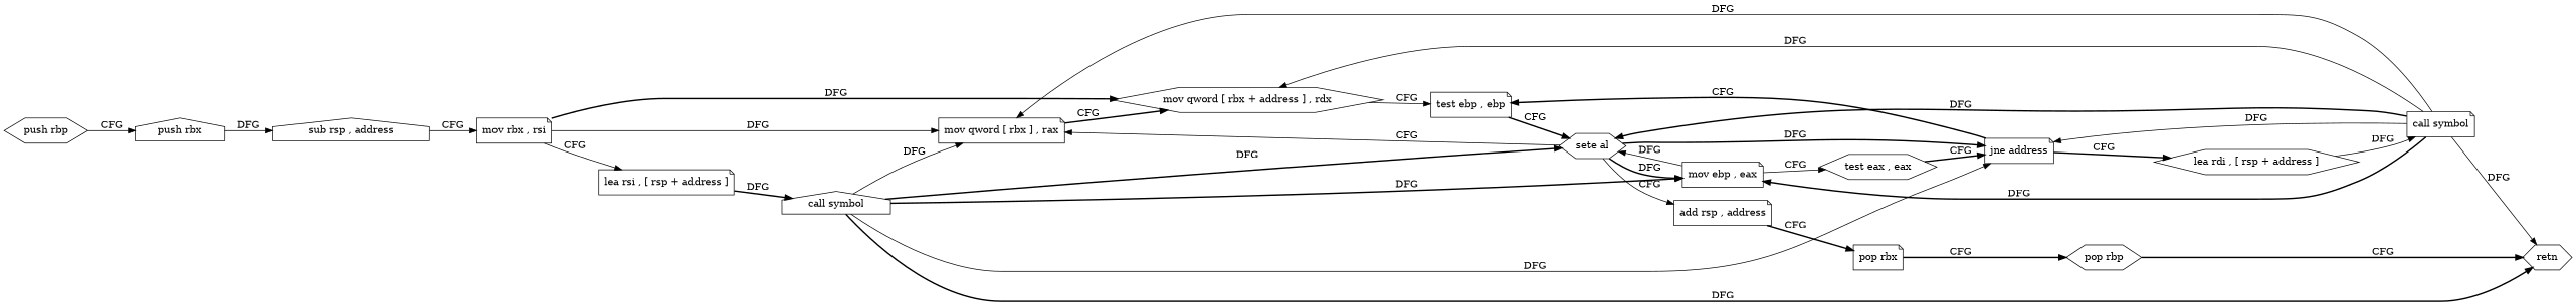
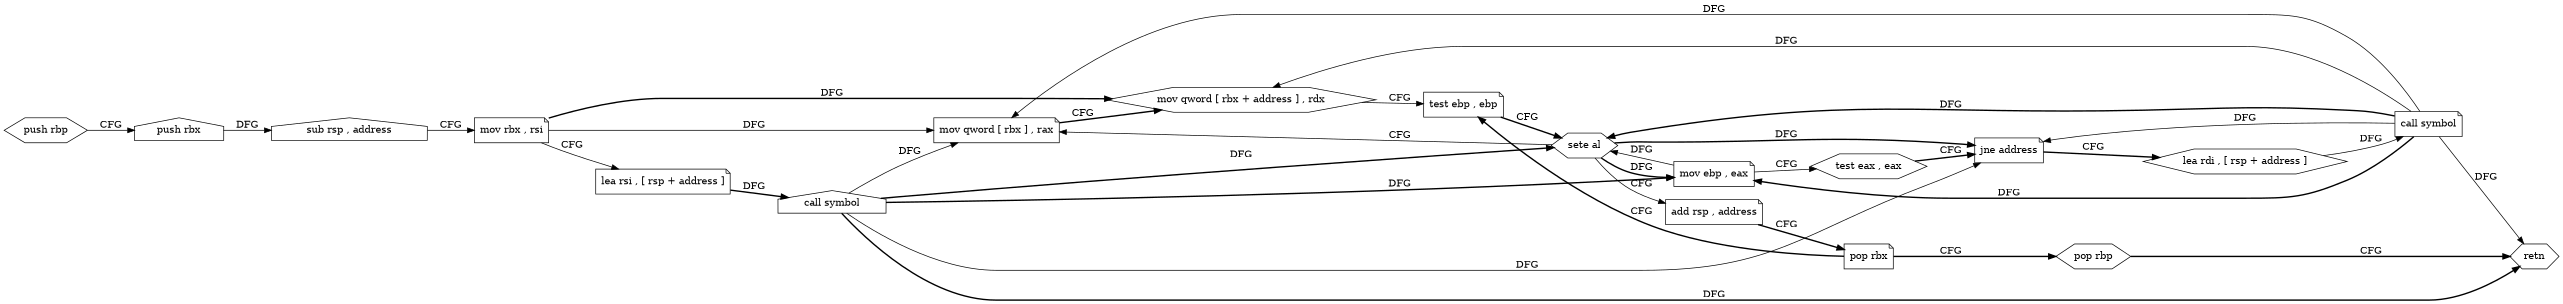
  digraph {
    rankdir=LR
    node [shape=note]
    edge [style=solid]
    n1 [label="push rbp" shape=hexagon]
    n2 [label="push rbx" shape=house]
    n3 [label="sub rsp , address" shape=house]
    n4 [label="mov rbx , rsi"]
    n5 [label="lea rsi , [ rsp + address ]"]
    n6 [label="mov qword [ rbx ] , rax"]
    n7 [label="mov qword [ rbx + address ] , rdx" shape=hexagon]
    n8 [label="call symbol" shape=house]
    n9 [label="test ebp , ebp"]
    n10 [label="mov ebp , eax"]
    n11 [label="jne address"]
    n12 [label="sete al" shape=hexagon]
    n13 [label=retn shape=hexagon]
    n14 [label="test eax , eax" shape=hexagon]
    n15 [label="lea rdi , [ rsp + address ]" shape=hexagon]
    n16 [label="add rsp , address"]
    n17 [label="call symbol"]
    n18 [label="pop rbx"]
    n19 [label="pop rbp" shape=hexagon]
    n1 -> n2 [label=CFG]
    n2 -> n3 [label=DFG]
    n3 -> n4 [label=CFG]
    n4 -> n5 [label=CFG]
    n4 -> n6 [label=DFG]
    n4 -> n7 [label=DFG style=bold]
    n5 -> n8 [label=DFG style=bold]
    n6 -> n7 [label=CFG style=bold]
    n7 -> n9 [label=CFG]
    n8 -> n6 [label=DFG]
    n8 -> n10 [label=DFG style=bold]
    n8 -> n11 [label=DFG]
    n8 -> n12 [label=DFG style=bold]
    n8 -> n13 [label=DFG style=bold]
    n9 -> n12 [label=CFG style=bold]
    n10 -> n12 [label=DFG]
    n10 -> n14 [label=CFG]
-   n11 -> n9 [label=CFG style=bold]
+   n18 -> n9 [label=CFG style=bold]
    n11 -> n15 [label=CFG style=bold]
    n12 -> n6 [label=CFG]
    n12 -> n10 [label=DFG style=bold]
    n12 -> n11 [label=DFG style=bold]
    n12 -> n16 [label=CFG]
    n14 -> n11 [label=CFG style=bold]
    n15 -> n17 [label=DFG]
    n16 -> n18 [label=CFG style=bold]
    n17 -> n6 [label=DFG]
    n17 -> n7 [label=DFG]
    n17 -> n10 [label=DFG style=bold]
    n17 -> n11 [label=DFG]
    n17 -> n12 [label=DFG style=bold]
    n17 -> n13 [label=DFG]
    n18 -> n19 [label=CFG style=bold]
    n19 -> n13 [label=CFG style=bold]
  }
